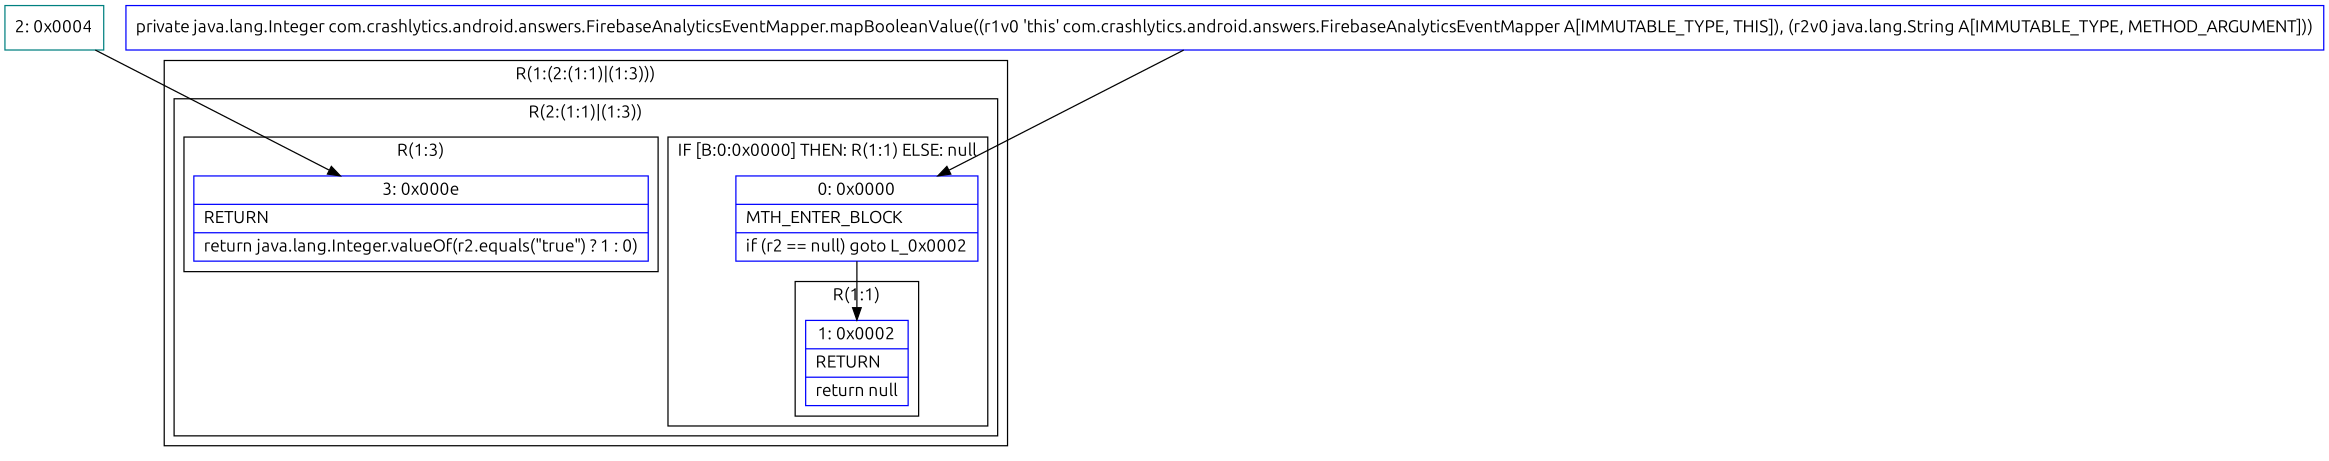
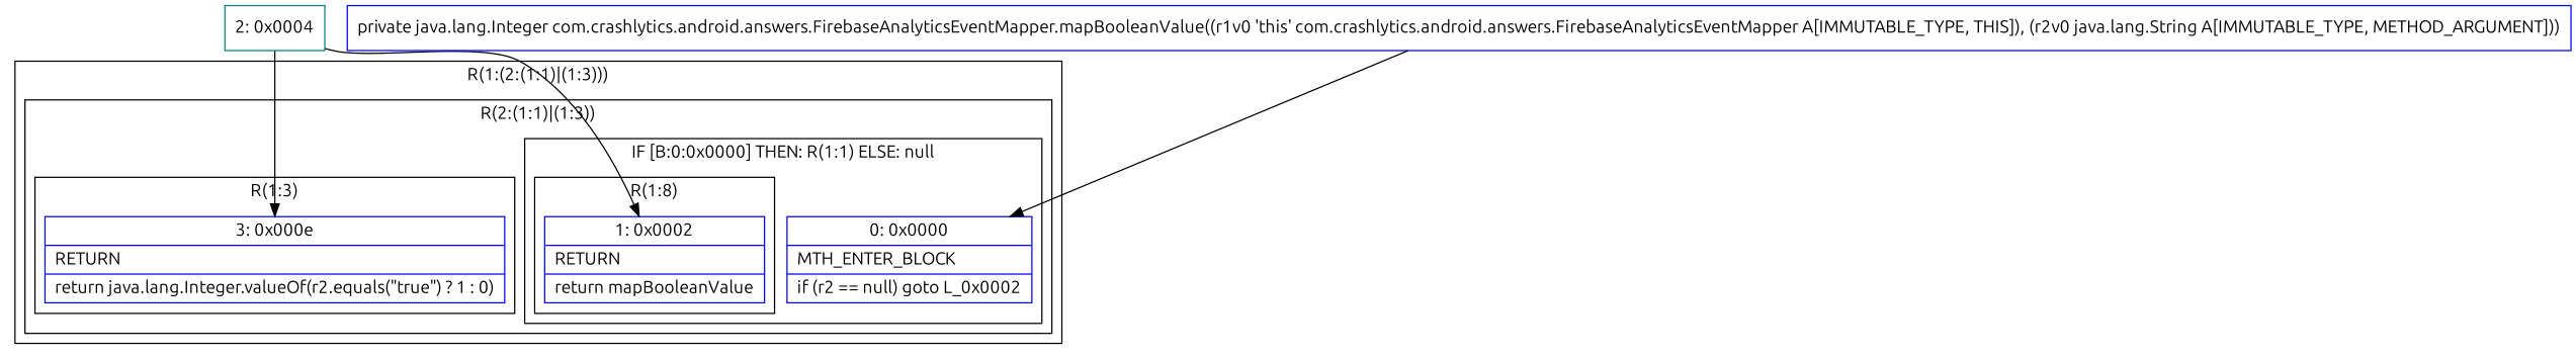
  digraph {
    fontname=Ubuntu
    node [color=blue fontname=Ubuntu shape=record]
    edge [fontname=Ubuntu]
-   n1 [label="{1\:\ 0x0002|RETURN\l|return null\l}"]
+   n1 [label="{1\:\ 0x0002|RETURN\l|return mapBooleanValue\l}"]
    n2 [label="{0\:\ 0x0000|MTH_ENTER_BLOCK\l|if (r2 == null) goto L_0x0002\l}"]
    n3 [label="{3\:\ 0x000e|RETURN\l|return java.lang.Integer.valueOf(r2.equals(\"true\") ? 1 : 0)\l}"]
    n4 [color=teal label="{2\:\ 0x0004}"]
    n5 [label="{private java.lang.Integer com.crashlytics.android.answers.FirebaseAnalyticsEventMapper.mapBooleanValue((r1v0 'this' com.crashlytics.android.answers.FirebaseAnalyticsEventMapper A[IMMUTABLE_TYPE, THIS]), (r2v0 java.lang.String A[IMMUTABLE_TYPE, METHOD_ARGUMENT])) }"]
    subgraph cluster_1 {
      label="R(1:(2:(1:1)|(1:3)))"
      subgraph cluster_2 {
        label="R(2:(1:1)|(1:3))"
        subgraph cluster_3 {
          label="IF [B:0:0x0000] THEN: R(1:1) ELSE: null"
          n2
          subgraph cluster_4 {
-           label="R(1:1)"
+           label="R(1:8)"
            n1
          }
        }
        subgraph cluster_5 {
          label="R(1:3)"
          n3
        }
      }
    }
-   n2 -> n1
+   n4 -> n1
    n4 -> n3
    n5 -> n2
  }
